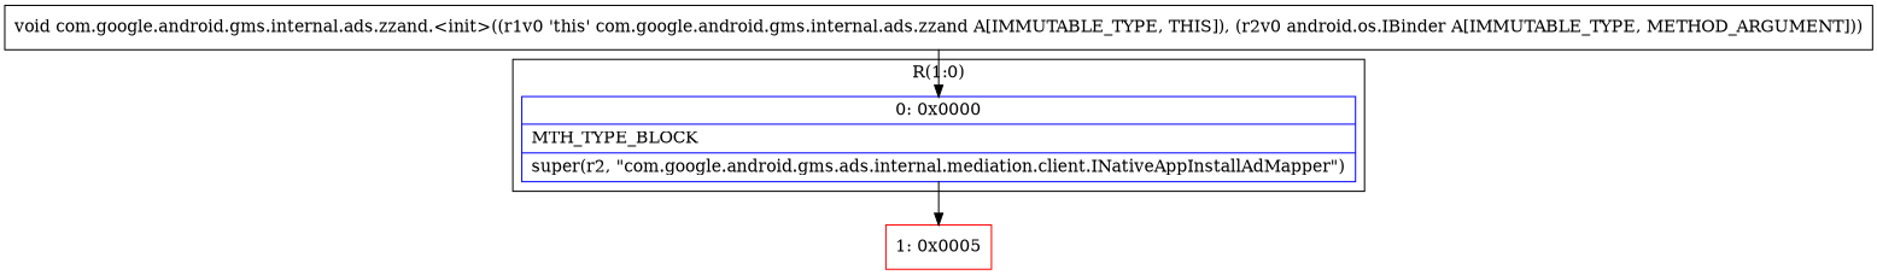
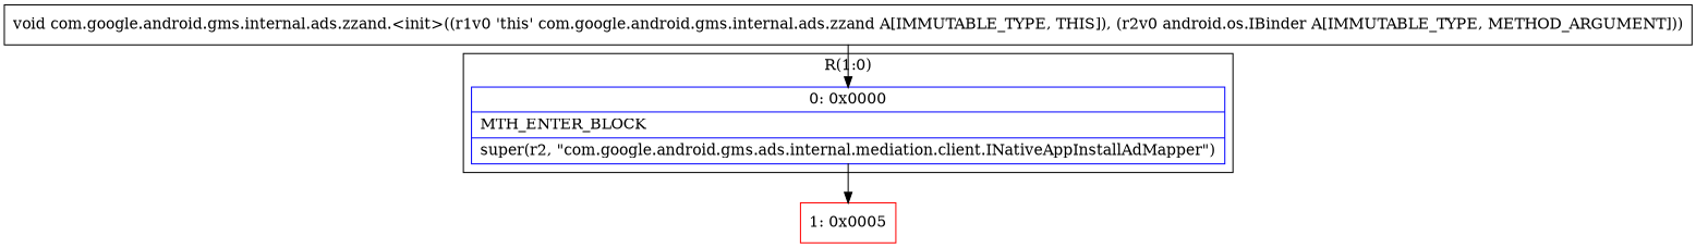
  digraph {
    node [shape=record]
-   n1 [color=blue label="{0\:\ 0x0000|MTH_TYPE_BLOCK\l|super(r2, \"com.google.android.gms.ads.internal.mediation.client.INativeAppInstallAdMapper\")\l}"]
+   n1 [color=blue label="{0\:\ 0x0000|MTH_ENTER_BLOCK\l|super(r2, \"com.google.android.gms.ads.internal.mediation.client.INativeAppInstallAdMapper\")\l}"]
    n2 [color=red label="{1\:\ 0x0005}"]
    n3 [label="{void com.google.android.gms.internal.ads.zzand.\<init\>((r1v0 'this' com.google.android.gms.internal.ads.zzand A[IMMUTABLE_TYPE, THIS]), (r2v0 android.os.IBinder A[IMMUTABLE_TYPE, METHOD_ARGUMENT])) }"]
    subgraph cluster_1 {
      label="R(1:0)"
      n1
    }
    n1 -> n2
    n3 -> n1
  }
